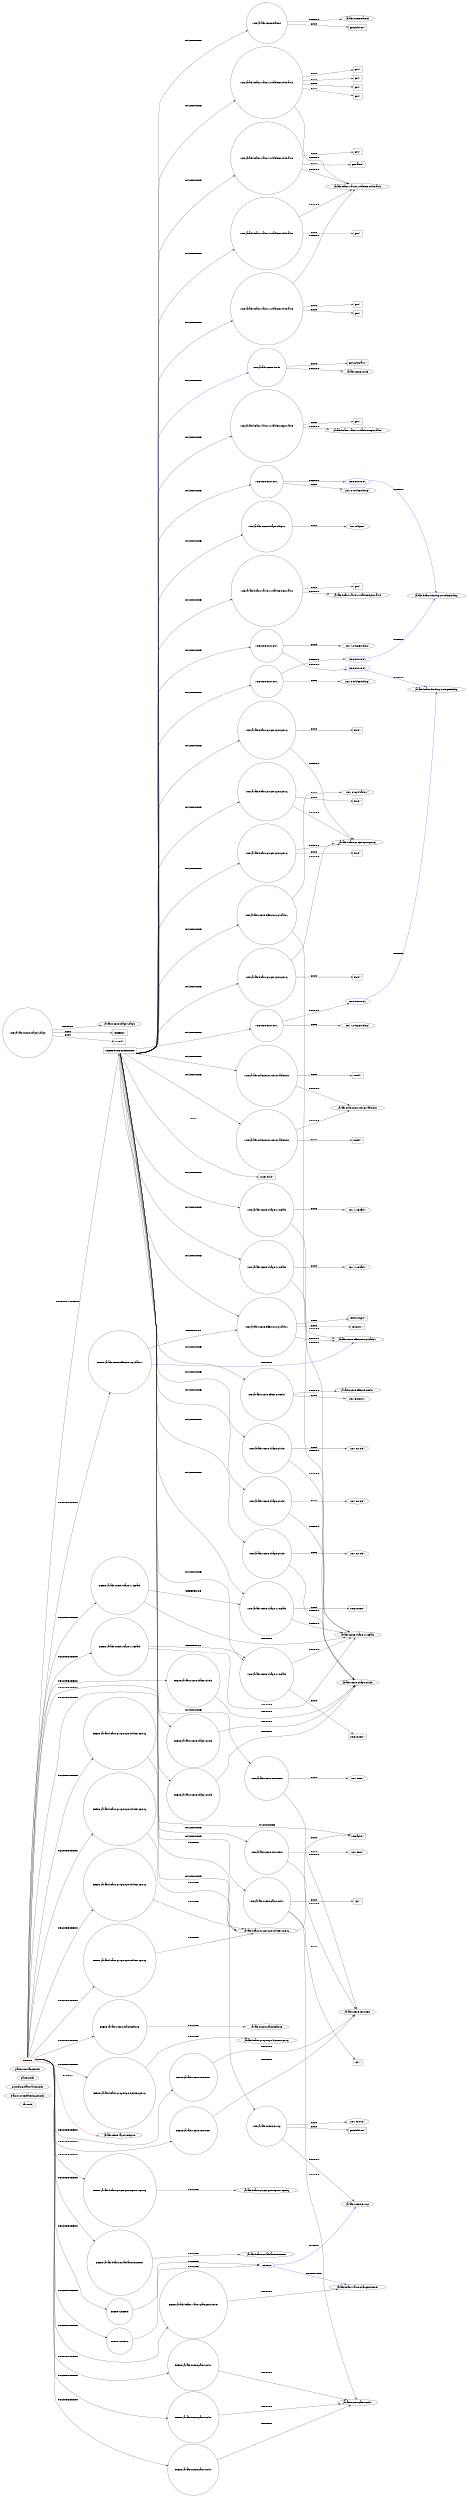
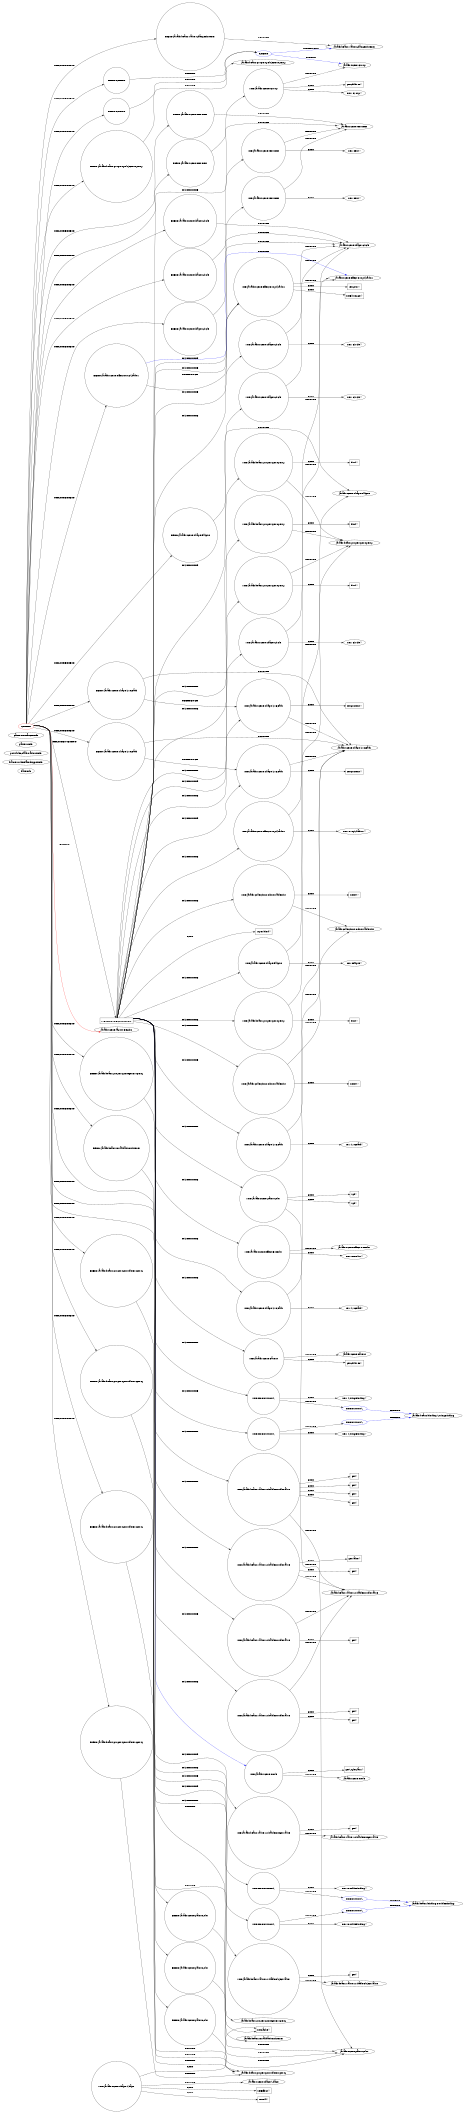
  digraph {
    rankdir=LR
    node [isFrameworkType=false vertexType=VARIABLE_EXPRESION shape=circle]
    baseInfo [category=pattern graphId=3327 isAnonymous=false possibleRelation=true isFrameworkType="" vertexType="" shape=""]
    frameworkRelatedTypesInfo [0="javafx.scene.layout.Region" isFrameworkType="" vertexType="" shape=""]
    possibleCollaborationsInfo [0="3327~INSTANTIATION-CLIENT_METHOD_DECLARATION-~javafx.scene.layout.Region ~javafx.beans.binding.StringBinding ~false~true" 1="3327~FIELD_TYPE_DECLARATION-FIELD_TYPE_DECLARATION-~javafx.scene.layout.Region ~javafx.scene.Group javafx.beans.value.ChangeListener ~false~false" 2="3327~INSTANTIATION-CLIENT_METHOD_DECLARATION-~javafx.scene.layout.Region ~javafx.beans.binding.StringBinding ~false~true" 3="3327~INSTANTIATION-CLIENT_METHOD_DECLARATION-~javafx.scene.layout.Region ~javafx.beans.binding.DoubleBinding ~false~true" 4="3327~INSTANTIATION-CLIENT_METHOD_DECLARATION-~javafx.scene.layout.Region ~javafx.beans.binding.DoubleBinding ~false~true" isFrameworkType="" vertexType="" shape=""]
    patternInfo [frequency=2.0 patternRootClient=0 isFrameworkType="" vertexType="" shape=""]
    patternInstancesInfo [0="MrLoNee-RadialFx~/MrLoNee-RadialFx/RadialFx-master/src/com/mrlonee/radialfx/thermostat/NestNoCss.java~NestNoCss~985" 1="MrLoNee-RadialFx~/MrLoNee-RadialFx/RadialFx-master/src/com/mrlonee/radialfx/thermostat/Nest.java~Nest~992" isFrameworkType="" vertexType="" shape=""]
    n6 [label="new StringBinding()" vertexType=CONSTRUCTOR_CALL shape=""]
    n7 [label="VAR:ANONYMOUS"]
    n8 [color=blue label=ANONYMOUS vertexType=REFERENCE_ANONYMOUS_DECLARATION shape=""]
    n9 [label="javafx.beans.binding.StringBinding" vertexType=FRAMEWORK_CLASS_TYPE shape=""]
    n10 [label=METHOD_DECLARATION shape=box vertexType=CLIENT_METHOD_DECLARATION]
    n11 [label="VAR:javafx.scene.shape.Circle"]
    n12 [label="VAR:javafx.scene.shape.Circle"]
    n13 [label="VAR:javafx.scene.shape.Circle"]
    n14 [label="super.bind()" shape=box vertexType=SUPER_CALL]
    n15 [label="VAR:javafx.scene.text.Text"]
    n16 [label="VAR:javafx.scene.text.Text"]
    n17 [label="VAR:javafx.scene.effect.BoxBlur"]
    n18 [label="VAR:javafx.scene.paint.Color"]
    n19 [label="VAR:javafx.scene.Group"]
    n20 [label="VAR:javafx.scene.effect.DropShadow"]
    n21 [label="VAR:javafx.scene.effect.DropShadow"]
    n22 [label="VAR:javafx.scene.Parent"]
    n23 [label="VAR:javafx.beans.value.WritableDoubleValue"]
    n24 [label="VAR:javafx.beans.value.WritableDoubleValue"]
    n25 [label="VAR:javafx.beans.value.WritableDoubleValue"]
    n26 [label="VAR:javafx.beans.value.WritableDoubleValue"]
    n27 [label="VAR:javafx.scene.Node"]
    n28 [label="VAR:javafx.beans.value.WritableIntegerValue"]
    n29 [label="VAR:ANONYMOUS"]
    n30 [label="VAR:ANONYMOUS"]
    n31 [label="VAR:ANONYMOUS"]
    n32 [label="VAR:javafx.scene.shape.Ellipse"]
    n33 [label="VAR:javafx.beans.value.WritableObjectValue"]
    n34 [label="VAR:javafx.beans.property.Property"]
    n35 [label="VAR:javafx.beans.property.Property"]
    n36 [label="VAR:javafx.beans.property.Property"]
    n37 [label="VAR:javafx.beans.property.Property"]
    n38 [label="VAR:javafx.scene.shape.SVGPath"]
    n39 [label="VAR:javafx.scene.shape.SVGPath"]
    n40 [label="VAR:javafx.scene.shape.SVGPath"]
    n41 [label="VAR:javafx.scene.shape.SVGPath"]
    n42 [label="VAR:javafx.collections.ObservableList"]
    n43 [label="VAR:javafx.collections.ObservableList"]
    n44 [label="setCache()" shape=box vertexType=INSIDE_CALL]
    n45 [label="javafx.scene.shape.Circle" vertexType=FRAMEWORK_CLASS_TYPE shape=""]
    n46 [label="new Circle()" vertexType=CONSTRUCTOR_CALL shape=""]
    n47 [label="new Circle()" vertexType=CONSTRUCTOR_CALL shape=""]
    n48 [label="new Circle()" vertexType=CONSTRUCTOR_CALL shape=""]
    n49 [label="javafx.scene.text.Text" vertexType=FRAMEWORK_CLASS_TYPE shape=""]
    n50 [label="new Text()" vertexType=CONSTRUCTOR_CALL shape=""]
    n51 [label="new Text()" vertexType=CONSTRUCTOR_CALL shape=""]
    n52 [label="new BoxBlur()" vertexType=CONSTRUCTOR_CALL shape=""]
    n53 [label="javafx.scene.effect.BoxBlur" vertexType=FRAMEWORK_CLASS_TYPE shape=""]
    n54 [label="javafx.scene.paint.Color" vertexType=FRAMEWORK_CLASS_TYPE shape=""]
    n55 [label="rgb()" shape=box vertexType=INSIDE_CALL]
    n56 [label="rgb()" shape=box vertexType=INSIDE_CALL]
    n57 [label="getChildren()" shape=box vertexType=INSIDE_CALL]
    n58 [label="new Group()" vertexType=CONSTRUCTOR_CALL shape=""]
    n59 [label="javafx.scene.Group" vertexType=FRAMEWORK_CLASS_TYPE shape=""]
    n60 [label="javafx.scene.effect.DropShadow" vertexType=FRAMEWORK_CLASS_TYPE shape=""]
    n61 [label="setBlurType()" shape=box vertexType=INSIDE_CALL]
    n62 [label="setColor()" shape=box vertexType=INSIDE_CALL]
    n63 [label="new DropShadow()" vertexType=CONSTRUCTOR_CALL shape=""]
    n64 [label="getChildren()" shape=box vertexType=INSIDE_CALL]
    n65 [label="javafx.scene.Parent" vertexType=FRAMEWORK_CLASS_TYPE shape=""]
    n66 [label="VAR:javafx.scene.shape.Shape"]
    n67 [label="javafx.scene.shape.Shape" vertexType=FRAMEWORK_CLASS_TYPE shape=""]
    n68 [label="setEffect()" shape=box vertexType=INSIDE_CALL]
    n69 [label="setFill()" shape=box vertexType=INSIDE_CALL]
    n70 [label="get()" shape=box vertexType=INSIDE_CALL]
    n71 [label="get()" shape=box vertexType=INSIDE_CALL]
    n72 [label="get()" shape=box vertexType=INSIDE_CALL]
    n73 [label="get()" shape=box vertexType=INSIDE_CALL]
    n74 [label="javafx.beans.value.WritableDoubleValue" vertexType=FRAMEWORK_INTERFACE_TYPE shape=""]
    n75 [label="get()" shape=box vertexType=INSIDE_CALL]
    n76 [label="getValue()" shape=box vertexType=INSIDE_CALL]
    n77 [label="get()" shape=box vertexType=INSIDE_CALL]
    n78 [label="get()" shape=box vertexType=INSIDE_CALL]
    n79 [label="get()" shape=box vertexType=INSIDE_CALL]
    n80 [label="javafx.scene.Node" vertexType=FRAMEWORK_CLASS_TYPE shape=""]
    n81 [label="getStyleClass()" shape=box vertexType=INSIDE_CALL]
    n82 [label="javafx.beans.value.WritableIntegerValue" vertexType=FRAMEWORK_INTERFACE_TYPE shape=""]
    n83 [label="get()" shape=box vertexType=INSIDE_CALL]
    n84 [color=blue label=ANONYMOUS vertexType=REFERENCE_ANONYMOUS_DECLARATION shape=""]
    n85 [label="new StringBinding()" vertexType=CONSTRUCTOR_CALL shape=""]
    n86 [color=blue label=ANONYMOUS vertexType=REFERENCE_ANONYMOUS_DECLARATION shape=""]
    n87 [label="new DoubleBinding()" vertexType=CONSTRUCTOR_CALL shape=""]
    n88 [color=blue label=ANONYMOUS vertexType=REFERENCE_ANONYMOUS_DECLARATION shape=""]
    n89 [label="new DoubleBinding()" vertexType=CONSTRUCTOR_CALL shape=""]
    n90 [label="javafx.scene.shape.Ellipse" vertexType=FRAMEWORK_CLASS_TYPE shape=""]
    n91 [label="new Ellipse()" vertexType=CONSTRUCTOR_CALL shape=""]
    n92 [label="javafx.beans.value.WritableObjectValue" vertexType=FRAMEWORK_INTERFACE_TYPE shape=""]
    n93 [label="get()" shape=box vertexType=INSIDE_CALL]
    n94 [label="bind()" shape=box vertexType=INSIDE_CALL]
    n95 [label="javafx.beans.property.Property" vertexType=FRAMEWORK_INTERFACE_TYPE shape=""]
    n96 [label="bind()" shape=box vertexType=INSIDE_CALL]
    n97 [label="bind()" shape=box vertexType=INSIDE_CALL]
    n98 [label="bind()" shape=box vertexType=INSIDE_CALL]
    n99 [label="javafx.scene.shape.SVGPath" vertexType=FRAMEWORK_CLASS_TYPE shape=""]
    n100 [label="setContent()" shape=box vertexType=INSIDE_CALL]
    n101 [label="setContent()" shape=box vertexType=INSIDE_CALL]
    n102 [label="new SVGPath()" vertexType=CONSTRUCTOR_CALL shape=""]
    n103 [label="new SVGPath()" vertexType=CONSTRUCTOR_CALL shape=""]
    n104 [label="javafx.collections.ObservableList" vertexType=FRAMEWORK_INTERFACE_TYPE shape=""]
    n105 [label="setAll()" shape=box vertexType=INSIDE_CALL]
    n106 [label="setAll()" shape=box vertexType=INSIDE_CALL]
    n107 [color=red label=CLIENT vertexType=ROOT_CLIENT_CLASS_DECLARATION shape=""]
    n108 [label="FIELD:javafx.scene.shape.Circle" vertexType=FIELD_DECLARATION]
    n109 [label="FIELD:javafx.scene.shape.Circle" vertexType=FIELD_DECLARATION]
    n110 [label="FIELD:javafx.scene.shape.Circle" vertexType=FIELD_DECLARATION]
    n111 [label="FIELD:javafx.scene.shape.Ellipse" vertexType=FIELD_DECLARATION]
    n112 [label="FIELD:javafx.beans.property.ObjectProperty" vertexType=FIELD_DECLARATION]
    n113 [label="FIELD:javafx.scene.effect.DropShadow" vertexType=FIELD_DECLARATION]
    n114 [label="FIELD:javafx.scene.shape.SVGPath" vertexType=FIELD_DECLARATION]
    n115 [label="FIELD:javafx.scene.shape.SVGPath" vertexType=FIELD_DECLARATION]
    n116 [label="FIELD:CLIENT" vertexType=FIELD_DECLARATION]
    n117 [label="FIELD:CLIENT" vertexType=FIELD_DECLARATION]
    n118 [label="FIELD:javafx.scene.text.Text" vertexType=FIELD_DECLARATION]
    n119 [label="FIELD:javafx.scene.text.Text" vertexType=FIELD_DECLARATION]
    n120 [label="javafx.scene.layout.Region" vertexType=FRAMEWORK_CLASS_TYPE shape=""]
    n121 [label="FIELD:javafx.beans.property.IntegerProperty" vertexType=FIELD_DECLARATION]
    n122 [label="FIELD:javafx.beans.InvalidationListener" vertexType=FIELD_DECLARATION]
    n123 [label="FIELD:javafx.beans.value.ChangeListener" vertexType=FIELD_DECLARATION]
    n124 [label="FIELD:javafx.scene.paint.Color" vertexType=FIELD_DECLARATION]
    n125 [label="FIELD:javafx.scene.paint.Color" vertexType=FIELD_DECLARATION]
    n126 [label="FIELD:javafx.scene.paint.Color" vertexType=FIELD_DECLARATION]
    n127 [label="FIELD:javafx.beans.property.DoubleProperty" vertexType=FIELD_DECLARATION]
    n128 [label="FIELD:javafx.beans.property.DoubleProperty" vertexType=FIELD_DECLARATION]
    n129 [label="FIELD:javafx.beans.property.DoubleProperty" vertexType=FIELD_DECLARATION]
    n130 [label="FIELD:javafx.beans.property.DoubleProperty" vertexType=FIELD_DECLARATION]
    n131 [label="javafx.beans.property.ObjectProperty" vertexType=FRAMEWORK_CLASS_TYPE shape=""]
    n132 [color=blue label=CLIENT vertexType=REFERENCE_CLIENT_CLASS_DECLARATION shape=""]
    n133 [label="javafx.beans.property.IntegerProperty" vertexType=FRAMEWORK_CLASS_TYPE shape=""]
    n134 [label="javafx.beans.InvalidationListener" vertexType=FRAMEWORK_INTERFACE_TYPE shape=""]
    n135 [label="javafx.beans.value.ChangeListener" vertexType=FRAMEWORK_INTERFACE_TYPE shape=""]
    n136 [label="javafx.beans.property.DoubleProperty" vertexType=FRAMEWORK_CLASS_TYPE shape=""]
    n137 [label="javafx.beans.binding.DoubleBinding" vertexType=FRAMEWORK_CLASS_TYPE shape=""]
    n7 -> n6 [label=CALL]
    n7 -> n8 [label=OF_TYPE]
    n8 -> n9 [color=blue label=EXTEND]
    n10 -> n7 [label=INSTANTIATE]
    n10 -> n11 [label=INSTANTIATE]
    n10 -> n12 [label=INSTANTIATE]
    n10 -> n13 [label=INSTANTIATE]
    n10 -> n14 [label=CALL]
    n10 -> n15 [label=INSTANTIATE]
    n10 -> n16 [label=INSTANTIATE]
    n10 -> n17 [label=INSTANTIATE]
    n10 -> n18 [label=INSTANTIATE]
    n10 -> n19 [label=INSTANTIATE]
    n10 -> n20 [label=INSTANTIATE]
    n10 -> n21 [label=INSTANTIATE]
    n10 -> n22 [label=INSTANTIATE]
    n10 -> n23 [label=INSTANTIATE]
    n10 -> n24 [label=INSTANTIATE]
    n10 -> n25 [label=INSTANTIATE]
    n10 -> n26 [label=INSTANTIATE]
    n10 -> n27 [color=blue label=INSTANTIATE]
    n10 -> n28 [label=INSTANTIATE]
    n10 -> n29 [label=INSTANTIATE]
    n10 -> n30 [label=INSTANTIATE]
    n10 -> n31 [label=INSTANTIATE]
    n10 -> n32 [label=INSTANTIATE]
    n10 -> n33 [label=INSTANTIATE]
    n10 -> n34 [label=INSTANTIATE]
    n10 -> n35 [label=INSTANTIATE]
    n10 -> n36 [label=INSTANTIATE]
    n10 -> n37 [label=INSTANTIATE]
    n10 -> n38 [label=INSTANTIATE]
    n10 -> n39 [label=INSTANTIATE]
    n10 -> n40 [label=INSTANTIATE]
    n10 -> n41 [label=INSTANTIATE]
    n10 -> n42 [label=INSTANTIATE]
    n10 -> n43 [label=INSTANTIATE]
    n10 -> n44 [label=INSTANTIATE]
    n11 -> n45 [label=OF_TYPE]
    n11 -> n46 [label=CALL]
    n12 -> n45 [label=OF_TYPE]
    n12 -> n47 [label=CALL]
    n13 -> n45 [label=OF_TYPE]
    n13 -> n48 [label=CALL]
    n15 -> n49 [label=OF_TYPE]
    n15 -> n50 [label=CALL]
    n16 -> n49 [label=OF_TYPE]
    n16 -> n51 [label=CALL]
    n17 -> n52 [label=CALL]
    n17 -> n53 [label=OF_TYPE]
    n18 -> n54 [label=OF_TYPE]
    n18 -> n55 [label=CALL]
    n18 -> n56 [label=CALL]
    n19 -> n57 [label=CALL]
    n19 -> n58 [label=CALL]
    n19 -> n59 [label=OF_TYPE]
    n20 -> n60 [label=OF_TYPE]
    n20 -> n61 [label=CALL]
    n20 -> n62 [label=CALL]
    n21 -> n60 [label=OF_TYPE]
    n21 -> n63 [label=CALL]
    n22 -> n64 [label=CALL]
    n22 -> n65 [label=OF_TYPE]
    n23 -> n70 [label=CALL]
    n23 -> n71 [label=CALL]
    n23 -> n72 [label=CALL]
    n23 -> n73 [label=CALL]
    n23 -> n74 [label=OF_TYPE]
    n24 -> n74 [label=OF_TYPE]
    n24 -> n75 [label=CALL]
    n24 -> n76 [label=CALL]
    n25 -> n74 [label=OF_TYPE]
    n25 -> n77 [label=CALL]
    n26 -> n74 [label=OF_TYPE]
    n26 -> n78 [label=CALL]
    n26 -> n79 [label=CALL]
    n27 -> n80 [label=OF_TYPE]
    n27 -> n81 [label=CALL]
    n28 -> n82 [label=OF_TYPE]
    n28 -> n83 [label=CALL]
    n29 -> n84 [label=OF_TYPE]
    n29 -> n85 [label=CALL]
    n30 -> n86 [label=OF_TYPE]
    n30 -> n87 [label=CALL]
    n31 -> n88 [label=OF_TYPE]
    n31 -> n89 [label=CALL]
+   n32 -> n90 [label=OF_TYPE]
    n32 -> n91 [label=CALL]
    n33 -> n92 [label=OF_TYPE]
    n33 -> n93 [label=CALL]
    n34 -> n94 [label=CALL]
    n34 -> n95 [label=OF_TYPE]
    n35 -> n95 [label=OF_TYPE]
    n35 -> n96 [label=CALL]
    n36 -> n95 [label=OF_TYPE]
    n36 -> n97 [label=CALL]
    n37 -> n95 [label=OF_TYPE]
    n37 -> n98 [label=CALL]
    n38 -> n99 [label=OF_TYPE]
    n38 -> n100 [label=CALL]
    n39 -> n99 [label=OF_TYPE]
    n39 -> n101 [label=CALL]
    n40 -> n99 [label=OF_TYPE]
    n40 -> n102 [label=CALL]
    n41 -> n99 [label=OF_TYPE]
    n41 -> n103 [label=CALL]
    n42 -> n104 [label=OF_TYPE]
    n42 -> n105 [label=CALL]
    n43 -> n104 [label=OF_TYPE]
    n43 -> n106 [label=CALL]
-   n136 -> n44 [label=CALL]
+   n66 -> n44 [label=CALL]
    n66 -> n67 [label=OF_TYPE]
    n66 -> n68 [label=CALL]
    n66 -> n69 [label=CALL]
    n84 -> n9 [color=blue label=EXTEND]
    n86 -> n137 [color=blue label=EXTEND]
    n88 -> n137 [color=blue label=EXTEND]
    n107 -> n10 [label=DECLARE_METHOD]
    n107 -> n108 [label=DECLARE_FIELD]
    n107 -> n109 [label=DECLARE_FIELD]
    n107 -> n110 [label=DECLARE_FIELD]
    n107 -> n111 [label=DECLARE_FIELD]
    n107 -> n112 [label=DECLARE_FIELD]
    n107 -> n113 [label=DECLARE_FIELD]
    n107 -> n114 [label=DECLARE_FIELD]
    n107 -> n115 [label=DECLARE_FIELD]
    n107 -> n116 [label=DECLARE_FIELD]
    n107 -> n117 [label=DECLARE_FIELD]
    n107 -> n118 [label=DECLARE_FIELD]
    n107 -> n119 [label=DECLARE_FIELD]
    n107 -> n120 [color=red label=EXTEND]
    n107 -> n121 [label=DECLARE_FIELD]
    n107 -> n122 [label=DECLARE_FIELD]
    n107 -> n123 [label=DECLARE_FIELD]
    n107 -> n124 [label=DECLARE_FIELD]
    n107 -> n125 [label=DECLARE_FIELD]
    n107 -> n126 [label=DECLARE_FIELD]
    n107 -> n127 [label=DECLARE_FIELD]
    n107 -> n128 [label=DECLARE_FIELD]
    n107 -> n129 [label=DECLARE_FIELD]
    n107 -> n130 [label=DECLARE_FIELD]
    n108 -> n45 [label=OF_TYPE]
    n109 -> n45 [label=OF_TYPE]
    n110 -> n45 [label=OF_TYPE]
    n111 -> n90 [label=OF_TYPE]
    n112 -> n131 [label=OF_TYPE]
    n113 -> n20 [label=REFERENCE]
    n113 -> n60 [color=blue label=OF_TYPE]
    n114 -> n38 [label=REFERENCE]
    n114 -> n99 [label=OF_TYPE]
    n115 -> n39 [label=REFERENCE]
    n115 -> n99 [label=OF_TYPE]
    n116 -> n132 [label=OF_TYPE]
    n117 -> n132 [label=OF_TYPE]
    n118 -> n49 [label=OF_TYPE]
    n119 -> n49 [label=OF_TYPE]
    n121 -> n133 [label=OF_TYPE]
    n122 -> n134 [label=OF_TYPE]
    n123 -> n135 [label=OF_TYPE]
    n124 -> n54 [label=OF_TYPE]
    n125 -> n54 [label=OF_TYPE]
    n126 -> n54 [label=OF_TYPE]
    n127 -> n136 [label=OF_TYPE]
    n128 -> n136 [label=OF_TYPE]
    n129 -> n136 [label=OF_TYPE]
    n130 -> n136 [label=OF_TYPE]
    n132 -> n59 [color=blue label=EXTEND]
    n132 -> n135 [color=blue label=IMPLEMENT]
  }
